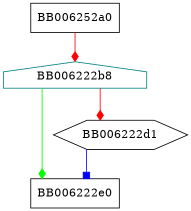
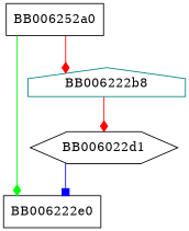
  digraph {
    splines=ortho
    node [color=black shape=box]
    edge [arrowhead=diamond color=red]
    n1 [label=BB006252a0]
    BB006222e0
    BB006222b8 [color=teal shape=house]
-   BB006222d1 [shape=hexagon]
-   BB006222b8 -> BB006222e0 [color=green]
+   BB006222d1 [shape=hexagon label=BB006022d1]
+   n1 -> BB006222e0 [color=green]
    n1 -> BB006222b8
    BB006222b8 -> BB006222d1
    BB006222d1 -> BB006222e0 [arrowhead=box color=blue]
  }
